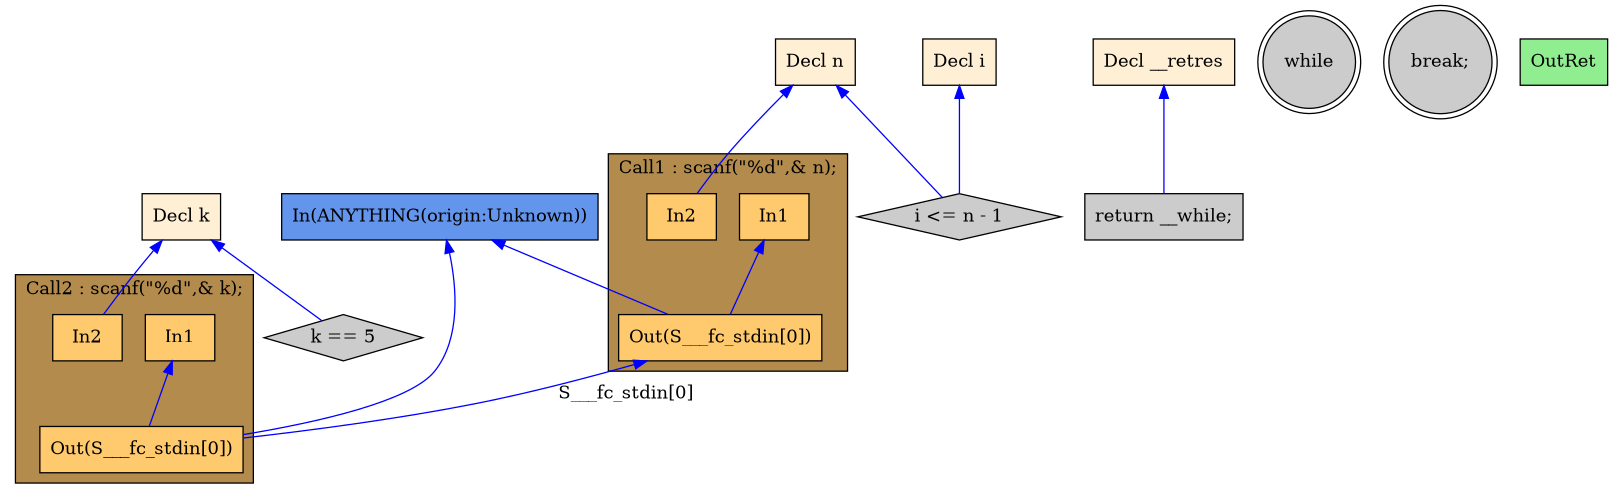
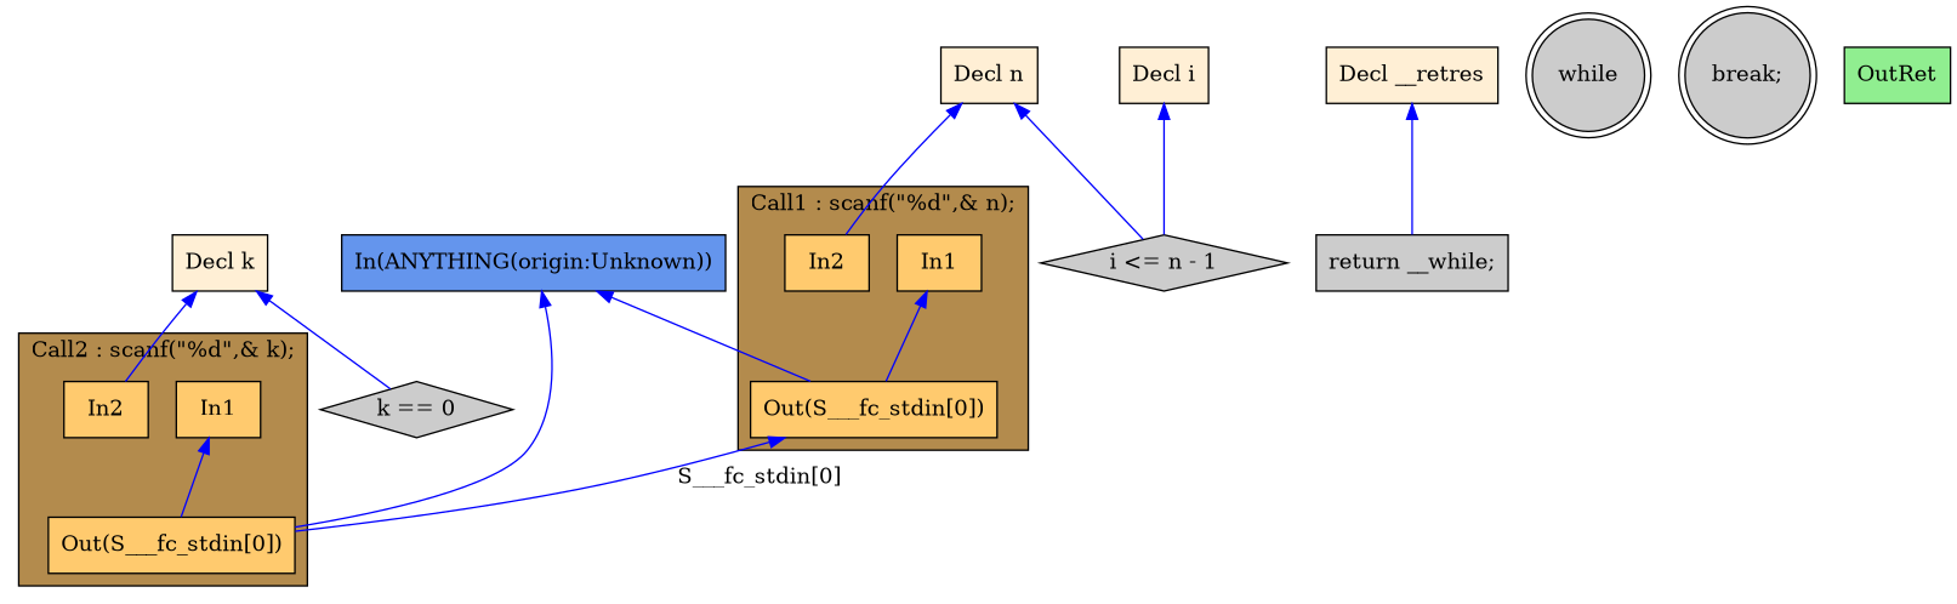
  digraph {
    rankdir=TB
    node [fillcolor="#FFCA6E" shape=box style=filled]
    edge [color="#0000FF" dir=back]
    n1 [label=In1]
    n2 [label=In2]
    n3 [label="Out(S___fc_stdin[0])"]
    n4 [label=In1]
    n5 [label=In2]
    n6 [label="Out(S___fc_stdin[0])"]
    n7 [fillcolor="#FFEFD5" label="Decl n"]
    n8 [fillcolor="#CCCCCC" label="i <= n - 1" shape=diamond]
    n9 [fillcolor="#FFEFD5" label="Decl k"]
-   n10 [fillcolor="#CCCCCC" label="k == 5" shape=diamond]
+   n10 [fillcolor="#CCCCCC" label="k == 0" shape=diamond]
    n11 [fillcolor="#FFEFD5" label="Decl i"]
    n12 [fillcolor="#FFEFD5" label="Decl __retres"]
    n13 [fillcolor="#CCCCCC" label="return __while;"]
    n14 [fillcolor="#CCCCCC" label=while shape=doublecircle]
    n15 [fillcolor="#CCCCCC" label="break;" shape=doublecircle]
    n16 [fillcolor="#90EE90" label=OutRet]
    n17 [fillcolor="#6495ED" label="In(ANYTHING(origin:Unknown))"]
    subgraph cluster_1 {
      fillcolor="#B38B4D"
      label="Call1 : scanf(\"%d\",& n);"
      style=filled
      n1
      n2
      n3
    }
    subgraph cluster_2 {
      fillcolor="#B38B4D"
      label="Call2 : scanf(\"%d\",& k);"
      style=filled
      n4
      n5
      n6
    }
    n1 -> n3
    n3 -> n6 [label="S___fc_stdin[0]"]
    n4 -> n6
    n7 -> n2
    n7 -> n8
    n9 -> n5
    n9 -> n10
    n11 -> n8
    n12 -> n13
    n17 -> n3
    n17 -> n6
  }
